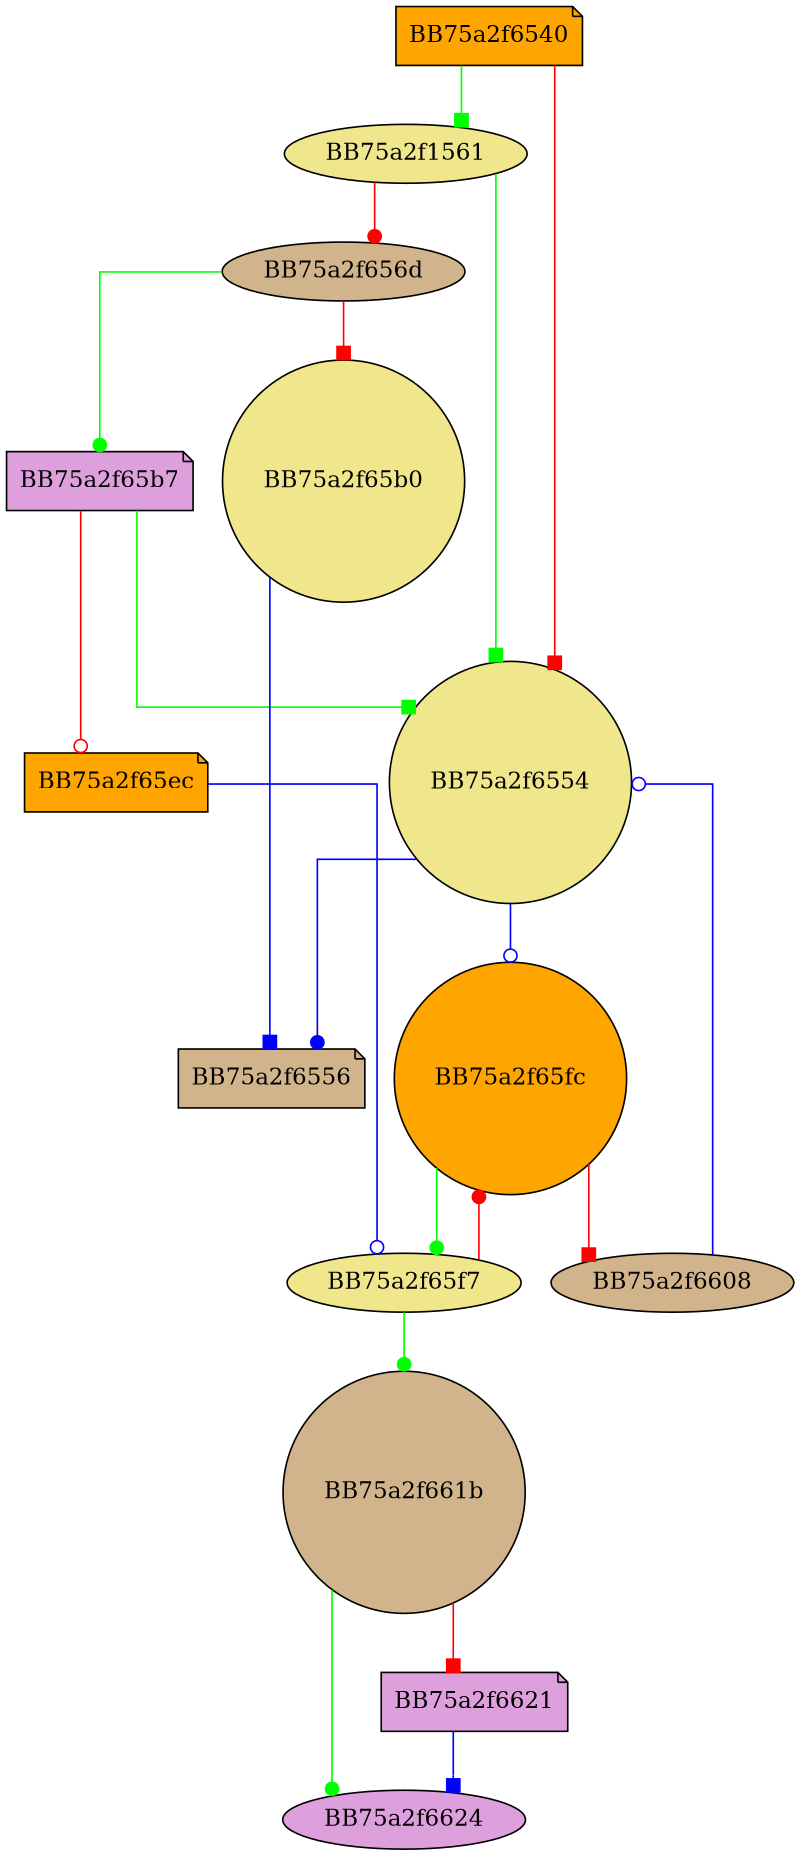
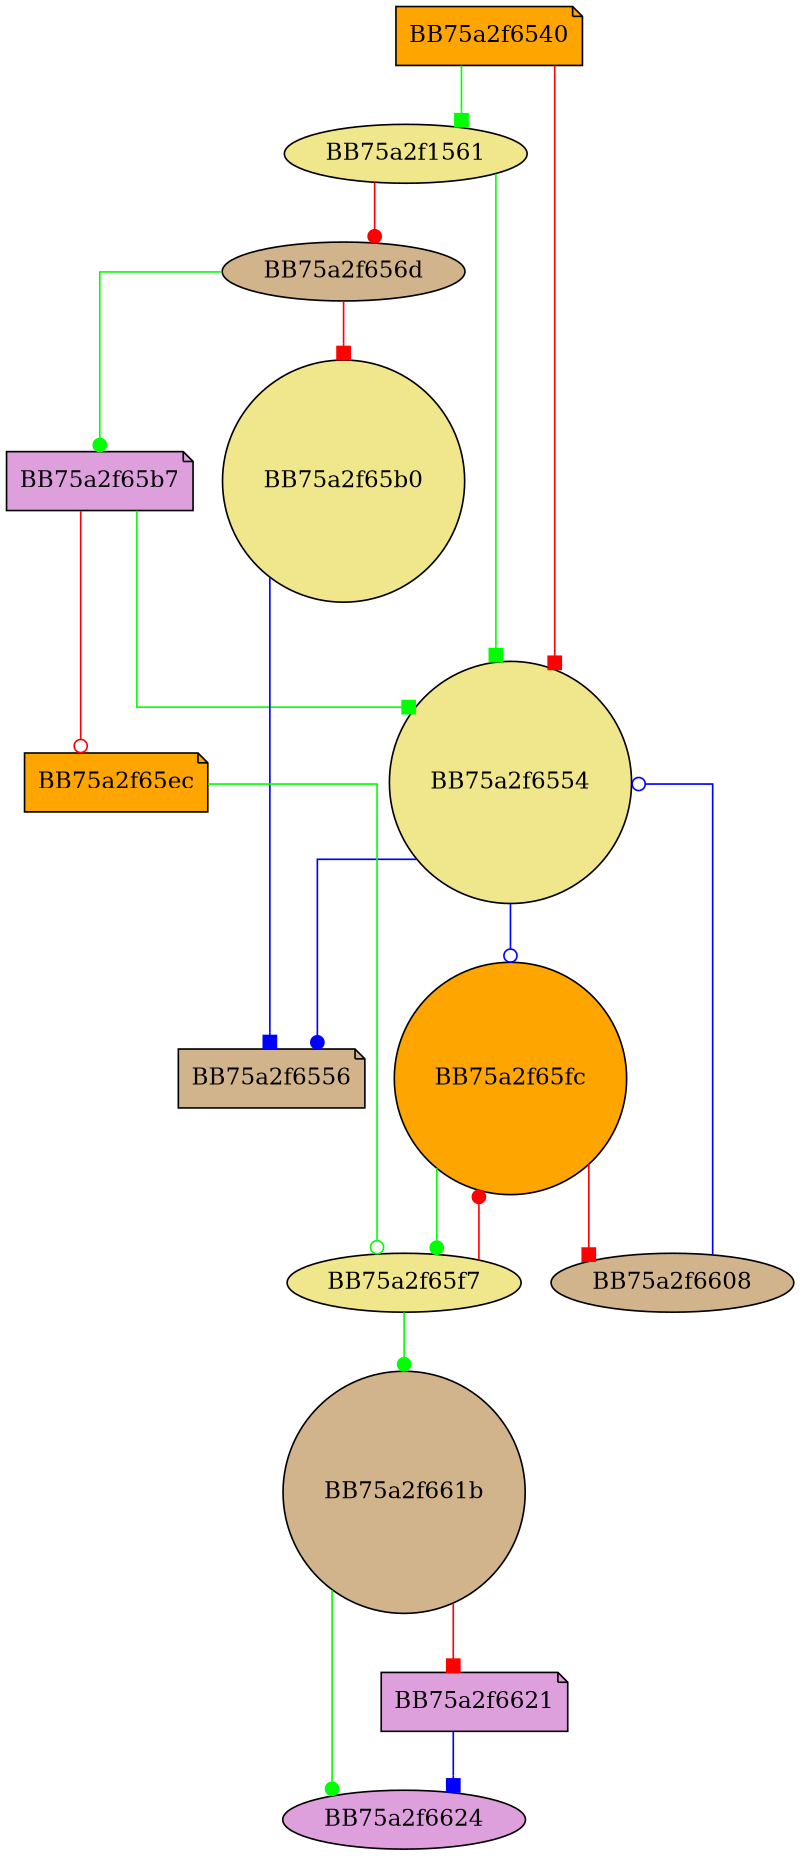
  digraph {
    splines=ortho
    node [fillcolor=khaki shape=note style=filled]
    edge [arrowhead=box color=green]
    BB75a2f6540 [fillcolor=orange]
    n2 [label=BB75a2f1561 shape=ellipse]
    BB75a2f6554 [shape=circle]
    BB75a2f656d [fillcolor=tan shape=ellipse]
    BB75a2f6556 [fillcolor=tan]
    BB75a2f65fc [fillcolor=orange shape=circle]
    BB75a2f65b7 [fillcolor=plum]
    BB75a2f65b0 [shape=circle]
    BB75a2f65ec [fillcolor=orange]
    BB75a2f65f7 [shape=ellipse]
    BB75a2f661b [fillcolor=tan shape=circle]
    BB75a2f6624 [fillcolor=plum shape=ellipse]
    BB75a2f6621 [fillcolor=plum]
    BB75a2f6608 [fillcolor=tan shape=ellipse]
    BB75a2f6540 -> n2
    BB75a2f6540 -> BB75a2f6554 [color=red]
    n2 -> BB75a2f6554
    n2 -> BB75a2f656d [arrowhead=dot color=red]
    BB75a2f6554 -> BB75a2f6556 [arrowhead=dot color=blue]
    BB75a2f6554 -> BB75a2f65fc [arrowhead=odot color=blue]
    BB75a2f656d -> BB75a2f65b7 [arrowhead=dot]
    BB75a2f656d -> BB75a2f65b0 [color=red]
    BB75a2f65fc -> BB75a2f65f7 [arrowhead=dot]
    BB75a2f65fc -> BB75a2f6608 [color=red]
    BB75a2f65b7 -> BB75a2f6554
    BB75a2f65b7 -> BB75a2f65ec [arrowhead=odot color=red]
    BB75a2f65b0 -> BB75a2f6556 [color=blue]
-   BB75a2f65ec -> BB75a2f65f7 [arrowhead=odot color=blue]
+   BB75a2f65ec -> BB75a2f65f7 [arrowhead=odot]
    BB75a2f65f7 -> BB75a2f65fc [arrowhead=dot color=red]
    BB75a2f65f7 -> BB75a2f661b [arrowhead=dot]
    BB75a2f661b -> BB75a2f6624 [arrowhead=dot]
    BB75a2f661b -> BB75a2f6621 [color=red]
    BB75a2f6621 -> BB75a2f6624 [color=blue]
    BB75a2f6608 -> BB75a2f6554 [arrowhead=odot color=blue]
  }
